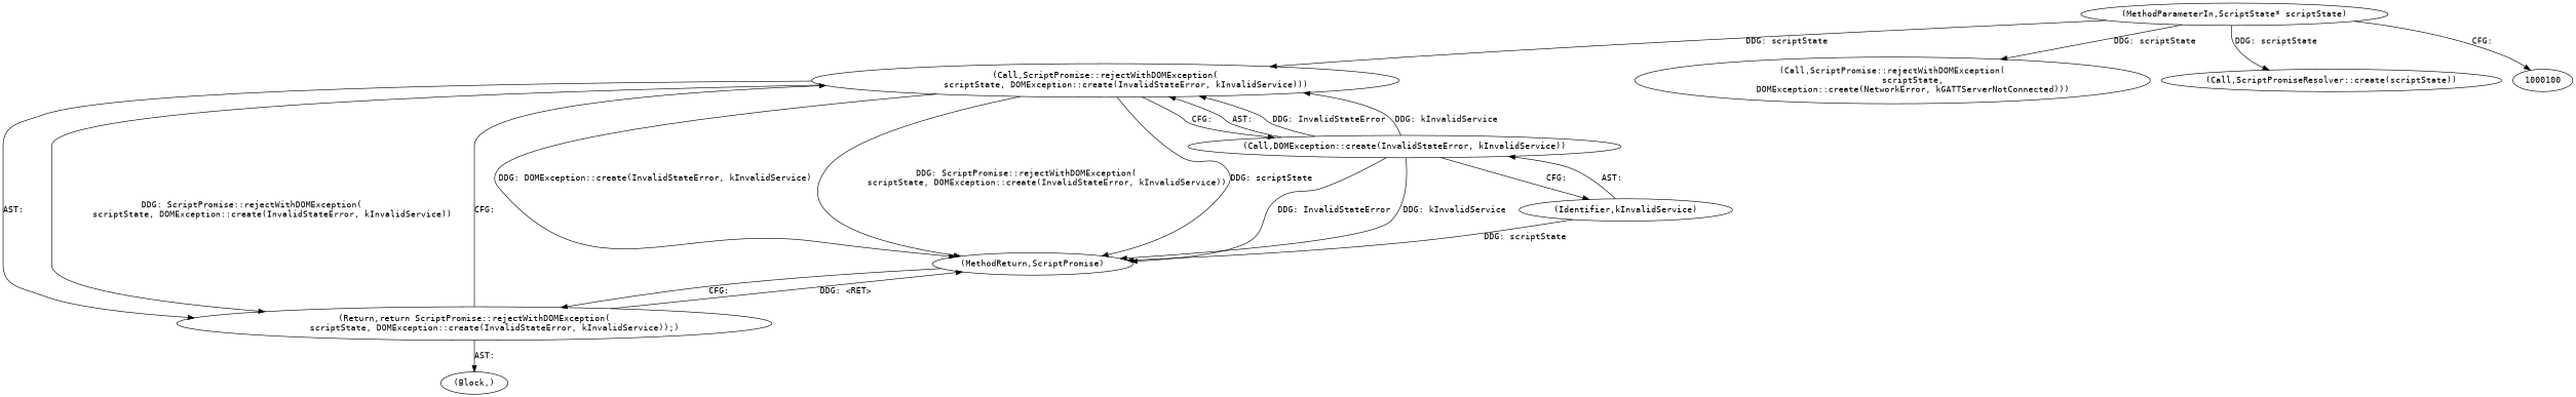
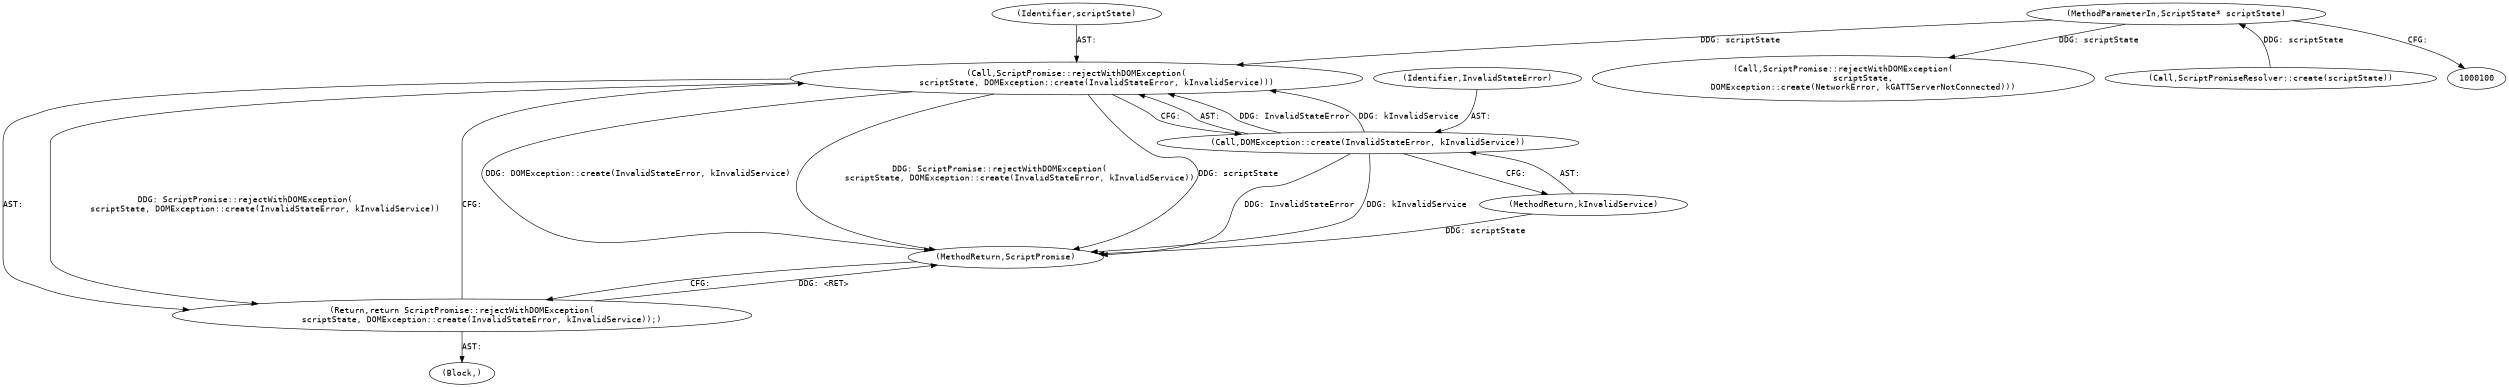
  digraph {
    fontname="DejaVu Sans Mono"
    node [fontname="DejaVu Sans Mono"]
    edge [fontname="DejaVu Sans Mono"]
    n1 [label="(Call,ScriptPromise::rejectWithDOMException(\n        scriptState, DOMException::create(InvalidStateError, kInvalidService)))"]
    n2 [label="(Call,DOMException::create(InvalidStateError, kInvalidService))"]
    n3 [label="(Return,return ScriptPromise::rejectWithDOMException(\n        scriptState, DOMException::create(InvalidStateError, kInvalidService));)"]
    n4 [label="(MethodReturn,ScriptPromise)"]
-   n5 [label="(Identifier,kInvalidService)"]
+   n5 [label="(MethodReturn,kInvalidService)"]
    n6 [label="(Block,)"]
    n7 [label="(MethodParameterIn,ScriptState* scriptState)"]
    n8 [label="(Call,ScriptPromise::rejectWithDOMException(\n        scriptState,\n        DOMException::create(NetworkError, kGATTServerNotConnected)))"]
    n9 [label="(Call,ScriptPromiseResolver::create(scriptState))"]
    1000100
+   n11 [label="(Identifier,InvalidStateError)"]
+   n12 [label="(Identifier,scriptState)"]
    n1 -> n2 [label="CFG: "]
    n1 -> n3 [label="AST: "]
    n1 -> n3 [label="DDG: ScriptPromise::rejectWithDOMException(\n        scriptState, DOMException::create(InvalidStateError, kInvalidService))"]
    n1 -> n4 [label="DDG: DOMException::create(InvalidStateError, kInvalidService)"]
    n1 -> n4 [label="DDG: ScriptPromise::rejectWithDOMException(\n        scriptState, DOMException::create(InvalidStateError, kInvalidService))"]
    n1 -> n4 [label="DDG: scriptState"]
    n2 -> n1 [label="AST: "]
    n2 -> n1 [label="DDG: InvalidStateError"]
    n2 -> n1 [label="DDG: kInvalidService"]
    n2 -> n4 [label="DDG: InvalidStateError"]
    n2 -> n4 [label="DDG: kInvalidService"]
    n2 -> n5 [label="CFG: "]
    n3 -> n1 [label="CFG: "]
    n3 -> n4 [label="DDG: <RET>"]
    n3 -> n6 [label="AST: "]
    n4 -> n3 [label="CFG: "]
    n5 -> n2 [label="AST: "]
    n5 -> n4 [label="DDG: scriptState"]
    n7 -> n1 [label="DDG: scriptState"]
    n7 -> n8 [label="DDG: scriptState"]
-   n7 -> n9 [label="DDG: scriptState"]
+   n9 -> n7 [label="DDG: scriptState"]
    n7 -> 1000100 [label="CFG: "]
+   n11 -> n2 [label="AST: "]
+   n12 -> n1 [label="AST: "]
  }
